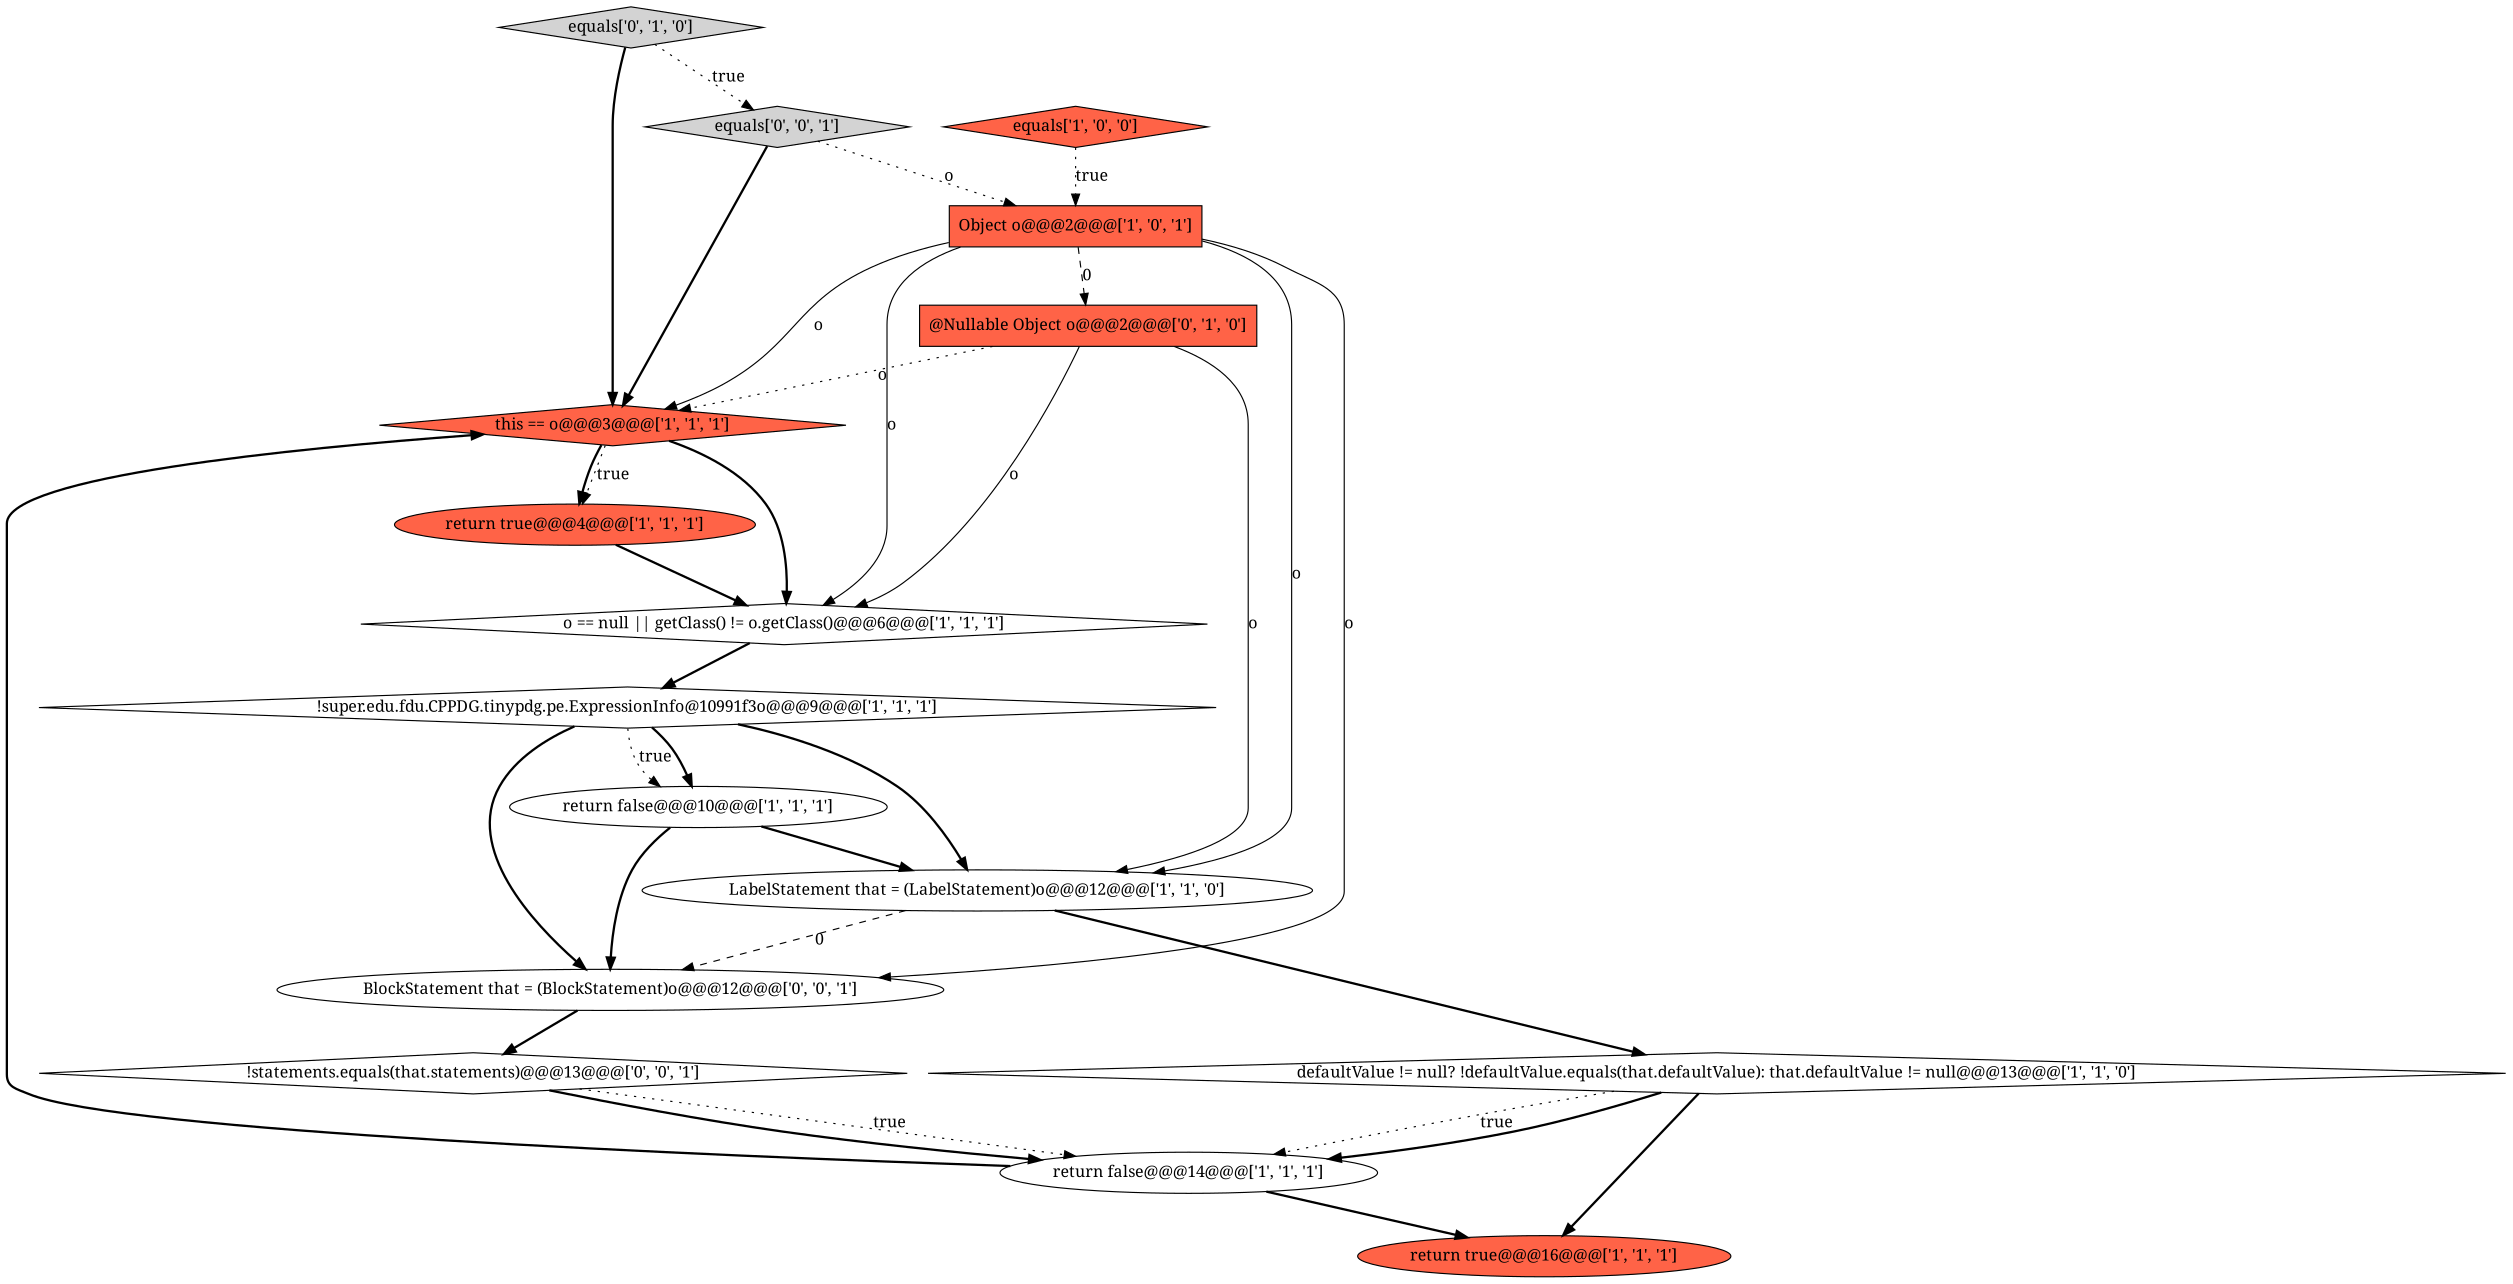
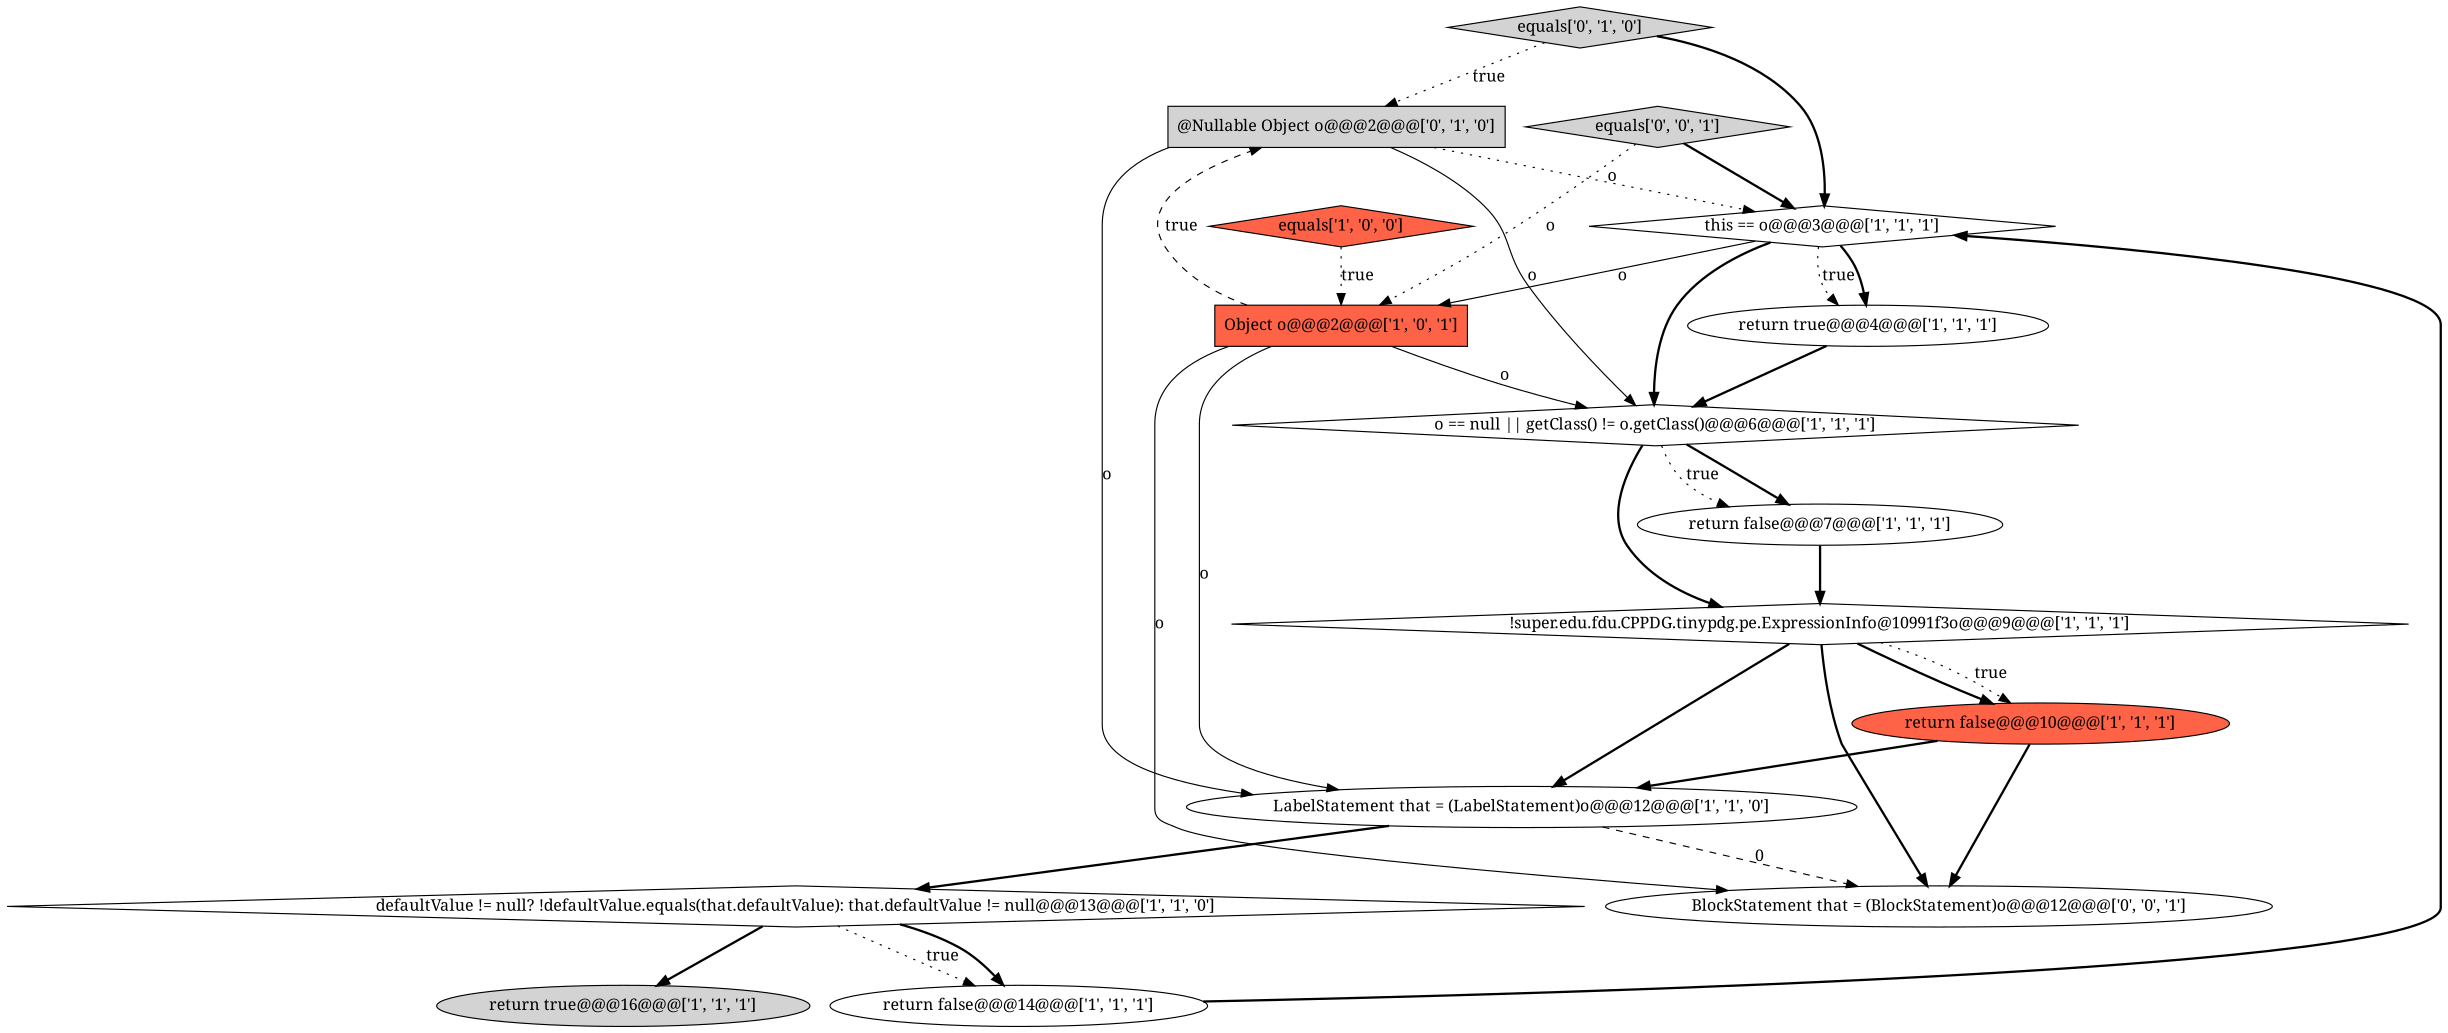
  digraph {
    fontname="Noto Serif"
    node [fillcolor=white fontname="Noto Serif" shape=diamond style=filled]
    edge [fontname="Noto Serif" style=bold]
-   n1 [fillcolor=tomato label="@Nullable Object o@@@2@@@['0', '1', '0']" shape=box]
-   n2 [fillcolor=tomato label="this == o@@@3@@@['1', '1', '1']"]
+   n1 [fillcolor=lightgray label="@Nullable Object o@@@2@@@['0', '1', '0']" shape=box]
+   n2 [label="this == o@@@3@@@['1', '1', '1']"]
    n3 [label="o == null || getClass() != o.getClass()@@@6@@@['1', '1', '1']"]
    n4 [label="LabelStatement that = (LabelStatement)o@@@12@@@['1', '1', '0']" shape=ellipse]
-   n5 [fillcolor=tomato label="return true@@@4@@@['1', '1', '1']" shape=ellipse]
+   n5 [label="return true@@@4@@@['1', '1', '1']" shape=ellipse]
+   n6 [label="return false@@@7@@@['1', '1', '1']" shape=ellipse]
    n7 [label="!super.edu.fdu.CPPDG.tinypdg.pe.ExpressionInfo@10991f3o@@@9@@@['1', '1', '1']"]
    n8 [label="BlockStatement that = (BlockStatement)o@@@12@@@['0', '0', '1']" shape=ellipse]
    n9 [label="defaultValue != null? !defaultValue.equals(that.defaultValue): that.defaultValue != null@@@13@@@['1', '1', '0']"]
-   n10 [label="return false@@@10@@@['1', '1', '1']" shape=ellipse]
+   n10 [fillcolor=tomato label="return false@@@10@@@['1', '1', '1']" shape=ellipse]
    n11 [fillcolor=lightgray label="equals['0', '1', '0']"]
-   n12 [label="!statements.equals(that.statements)@@@13@@@['0', '0', '1']"]
    n13 [label="return false@@@14@@@['1', '1', '1']" shape=ellipse]
-   n14 [fillcolor=tomato label="return true@@@16@@@['1', '1', '1']" shape=ellipse]
+   n14 [fillcolor=lightgray label="return true@@@16@@@['1', '1', '1']" shape=ellipse]
    n15 [fillcolor=tomato label="Object o@@@2@@@['1', '0', '1']" shape=box]
    n16 [fillcolor=tomato label="equals['1', '0', '0']"]
    n17 [fillcolor=lightgray label="equals['0', '0', '1']"]
    n1 -> n2 [label=o style=dotted]
    n1 -> n3 [label=o style=solid]
    n1 -> n4 [label=o style=solid]
    n2 -> n3
    n2 -> n5 [label=true style=dotted]
    n2 -> n5
+   n3 -> n6
+   n3 -> n6 [label=true style=dotted]
    n3 -> n7
    n4 -> n8 [label=0 style=dashed]
    n4 -> n9
    n5 -> n3
+   n6 -> n7
    n7 -> n4
    n7 -> n8
    n7 -> n10 [label=true style=dotted]
    n7 -> n10
-   n8 -> n12
    n9 -> n13 [label=true style=dotted]
    n9 -> n13
    n9 -> n14
    n10 -> n4
    n10 -> n8
-   n11 -> n17 [label=true style=dotted]
+   n11 -> n1 [label=true style=dotted]
    n11 -> n2
-   n12 -> n13 [label=true style=dotted]
-   n12 -> n13
    n13 -> n2
-   n13 -> n14
-   n15 -> n1 [label=0 style=dashed]
-   n15 -> n2 [label=o style=solid]
+   n15 -> n1 [label=true style=dashed]
+   n2 -> n15 [label=o style=solid]
    n15 -> n3 [label=o style=solid]
    n15 -> n4 [label=o style=solid]
    n15 -> n8 [label=o style=solid]
    n16 -> n15 [label=true style=dotted]
    n17 -> n2
    n17 -> n15 [label=o style=dotted]
  }
